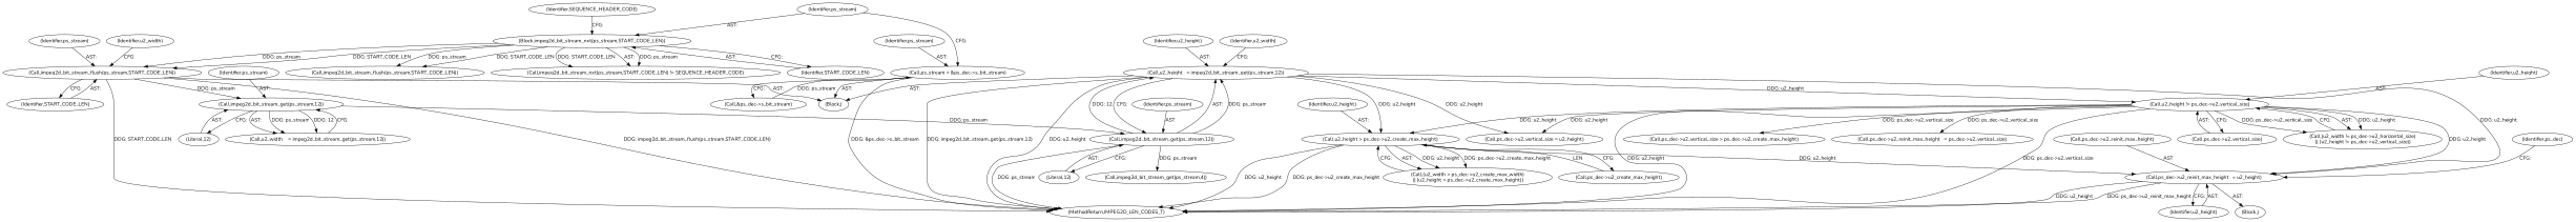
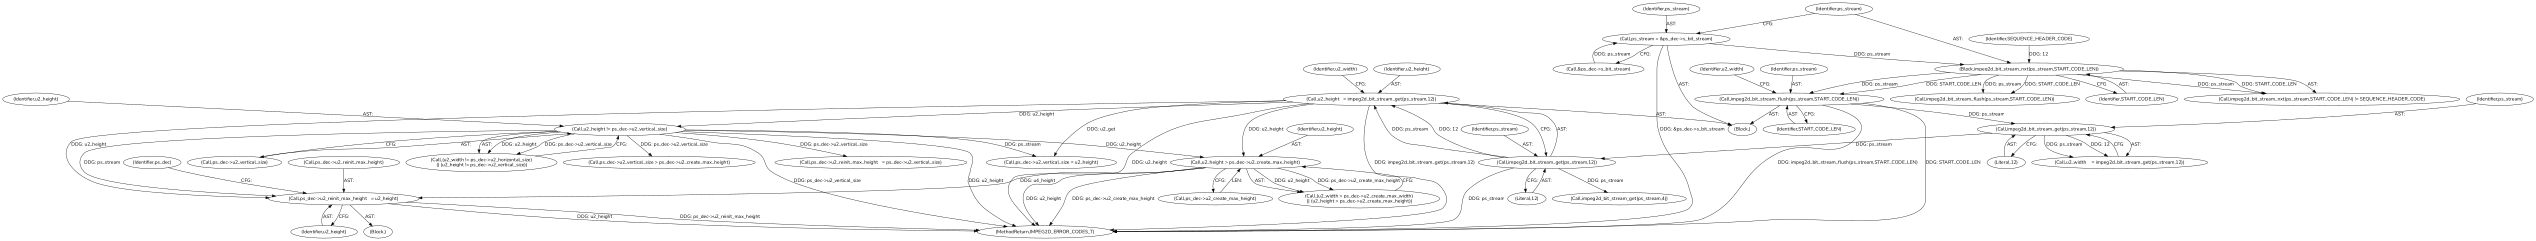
  digraph {
    fontname=Nunito
    node [fontname=Nunito]
    edge [fontname=Nunito]
    n1 [label="(Call,ps_dec->u2_reinit_max_height   = u2_height)"]
    n2 [label="(Identifier,u2_height)"]
-   n3 [label="(MethodReturn,IMPEG2D_LEN_CODES_T)"]
+   n3 [label="(MethodReturn,IMPEG2D_ERROR_CODES_T)"]
    n4 [label="(Block,)"]
    n5 [label="(Call,u2_height != ps_dec->u2_vertical_size)"]
    n6 [label="(Call,u2_height > ps_dec->u2_create_max_height)"]
    n7 [label="(Call,(u2_width != ps_dec->u2_horizontal_size)\n || (u2_height != ps_dec->u2_vertical_size))"]
    n8 [label="(Call,ps_dec->u2_vertical_size)"]
    n9 [label="(Call,ps_dec->u2_vertical_size > ps_dec->u2_create_max_height)"]
    n10 [label="(Call,ps_dec->u2_vertical_size = u2_height)"]
    n11 [label="(Call,ps_dec->u2_reinit_max_height   = ps_dec->u2_vertical_size)"]
    n12 [label="(Call,(u2_width > ps_dec->u2_create_max_width)\n || (u2_height > ps_dec->u2_create_max_height))"]
    n13 [label="(Call,ps_dec->u2_create_max_height)"]
    n14 [label="(Call,u2_height   = impeg2d_bit_stream_get(ps_stream,12))"]
    n15 [label="(Call,impeg2d_bit_stream_get(ps_stream,12))"]
    n16 [label="(Block,)"]
    n17 [label="(Literal,12)"]
    n18 [label="(Call,impeg2d_bit_stream_get(ps_stream,4))"]
    n19 [label="(Call,impeg2d_bit_stream_get(ps_stream,12))"]
    n20 [label="(Call,u2_width    = impeg2d_bit_stream_get(ps_stream,12))"]
    n21 [label="(Literal,12)"]
    n22 [label="(Call,impeg2d_bit_stream_flush(ps_stream,START_CODE_LEN))"]
    n23 [label="(Identifier,START_CODE_LEN)"]
    n24 [label="(Block,impeg2d_bit_stream_nxt(ps_stream,START_CODE_LEN))"]
    n25 [label="(Call,impeg2d_bit_stream_nxt(ps_stream,START_CODE_LEN) != SEQUENCE_HEADER_CODE)"]
    n26 [label="(Call,impeg2d_bit_stream_flush(ps_stream,START_CODE_LEN))"]
    n27 [label="(Identifier,START_CODE_LEN)"]
    n28 [label="(Call,ps_stream = &ps_dec->s_bit_stream)"]
    n29 [label="(Call,&ps_dec->s_bit_stream)"]
    n30 [label="(Identifier,u2_width)"]
    n31 [label="(Identifier,ps_dec)"]
    n32 [label="(Identifier,ps_stream)"]
    n33 [label="(Call,ps_dec->u2_reinit_max_height)"]
    n34 [label="(Identifier,u2_height)"]
    n35 [label="(Identifier,ps_stream)"]
    n36 [label="(Identifier,u2_height)"]
    n37 [label="(Identifier,ps_stream)"]
    n38 [label="(Identifier,SEQUENCE_HEADER_CODE)"]
    n39 [label="(Identifier,u2_height)"]
    n40 [label="(Identifier,ps_stream)"]
    n41 [label="(Identifier,ps_stream)"]
    n42 [label="(Identifier,u2_width)"]
    n1 -> n2 [label="CFG: "]
    n1 -> n3 [label="DDG: u2_height"]
    n1 -> n3 [label="DDG: ps_dec->u2_reinit_max_height"]
    n1 -> n4 [label="AST: "]
    n2 -> n1 [label="AST: "]
-   n5 -> n1 [label="DDG: u2_height"]
+   n5 -> n1 [label="DDG: ps_stream"]
    n5 -> n3 [label="DDG: u2_height"]
    n5 -> n3 [label="DDG: ps_dec->u2_vertical_size"]
    n5 -> n6 [label="DDG: u2_height"]
    n5 -> n7 [label="AST: "]
    n5 -> n7 [label="DDG: u2_height"]
    n5 -> n7 [label="DDG: ps_dec->u2_vertical_size"]
    n5 -> n8 [label="CFG: "]
    n5 -> n9 [label="DDG: ps_dec->u2_vertical_size"]
-   n5 -> n10 [label="DDG: u2_height"]
+   n5 -> n10 [label="DDG: ps_stream"]
    n5 -> n11 [label="DDG: ps_dec->u2_vertical_size"]
-   n6 -> n1 [label="DDG: u2_height"]
+   n6 -> n1 [label="DDG: u4_height"]
    n6 -> n3 [label="DDG: u2_height"]
    n6 -> n3 [label="DDG: ps_dec->u2_create_max_height"]
    n6 -> n12 [label="AST: "]
    n6 -> n12 [label="DDG: u2_height"]
    n6 -> n12 [label="DDG: ps_dec->u2_create_max_height"]
    n6 -> n13 [label="CFG: "]
    n7 -> n5 [label="CFG: "]
    n8 -> n5 [label="AST: "]
    n12 -> n6 [label="CFG: "]
    n13 -> n6 [label="LEN: "]
    n14 -> n1 [label="DDG: u2_height"]
    n14 -> n3 [label="DDG: impeg2d_bit_stream_get(ps_stream,12)"]
    n14 -> n3 [label="DDG: u2_height"]
    n14 -> n5 [label="DDG: u2_height"]
    n14 -> n6 [label="DDG: u2_height"]
-   n14 -> n10 [label="DDG: u2_height"]
+   n14 -> n10 [label="DDG: u2_get"]
    n14 -> n15 [label="CFG: "]
    n14 -> n16 [label="AST: "]
    n15 -> n3 [label="DDG: ps_stream"]
    n15 -> n14 [label="AST: "]
    n15 -> n14 [label="DDG: ps_stream"]
    n15 -> n14 [label="DDG: 12"]
    n15 -> n17 [label="CFG: "]
    n15 -> n18 [label="DDG: ps_stream"]
    n17 -> n15 [label="AST: "]
    n19 -> n15 [label="DDG: ps_stream"]
    n19 -> n20 [label="AST: "]
    n19 -> n20 [label="DDG: ps_stream"]
    n19 -> n20 [label="DDG: 12"]
    n19 -> n21 [label="CFG: "]
    n20 -> n19 [label="CFG: "]
    n21 -> n19 [label="AST: "]
    n22 -> n3 [label="DDG: START_CODE_LEN"]
    n22 -> n3 [label="DDG: impeg2d_bit_stream_flush(ps_stream,START_CODE_LEN)"]
    n22 -> n16 [label="AST: "]
    n22 -> n19 [label="DDG: ps_stream"]
    n22 -> n23 [label="CFG: "]
    n23 -> n22 [label="AST: "]
    n24 -> n22 [label="DDG: ps_stream"]
    n24 -> n22 [label="DDG: START_CODE_LEN"]
    n24 -> n25 [label="AST: "]
    n24 -> n25 [label="DDG: ps_stream"]
    n24 -> n25 [label="DDG: START_CODE_LEN"]
    n24 -> n26 [label="DDG: ps_stream"]
    n24 -> n26 [label="DDG: START_CODE_LEN"]
    n24 -> n27 [label="CFG: "]
    n27 -> n24 [label="AST: "]
    n28 -> n3 [label="DDG: &ps_dec->s_bit_stream"]
    n28 -> n16 [label="AST: "]
+   n28 -> n24 [label="DDG: ps_stream"]
    n28 -> n29 [label="CFG: "]
    n29 -> n28 [label="DDG: ps_stream"]
    n30 -> n14 [label="CFG: "]
    n31 -> n1 [label="CFG: "]
    n32 -> n28 [label="AST: "]
    n33 -> n1 [label="AST: "]
    n34 -> n14 [label="AST: "]
    n35 -> n19 [label="AST: "]
    n36 -> n6 [label="AST: "]
    n37 -> n22 [label="AST: "]
-   n38 -> n24 [label="CFG: "]
+   n38 -> n24 [label="DDG: 12"]
    n39 -> n5 [label="AST: "]
    n40 -> n15 [label="AST: "]
    n41 -> n24 [label="AST: "]
    n41 -> n28 [label="CFG: "]
    n42 -> n22 [label="CFG: "]
  }
